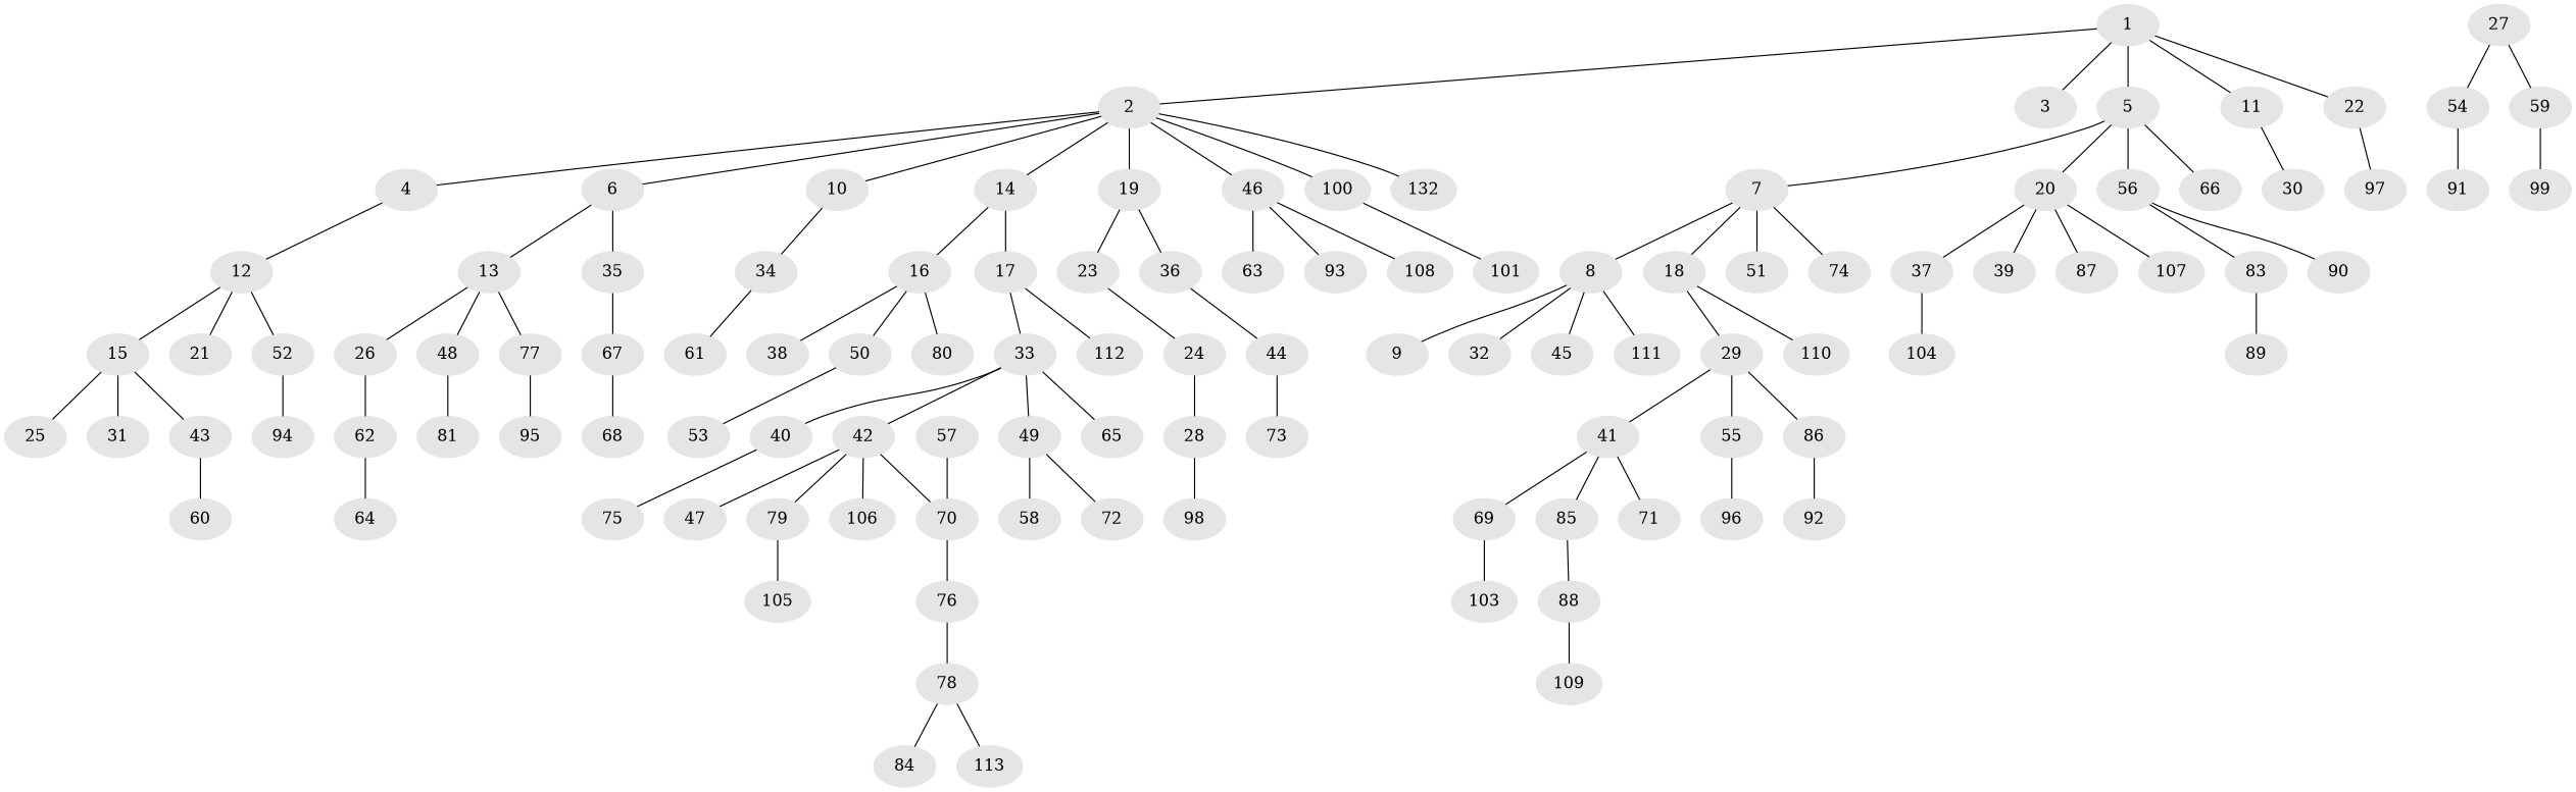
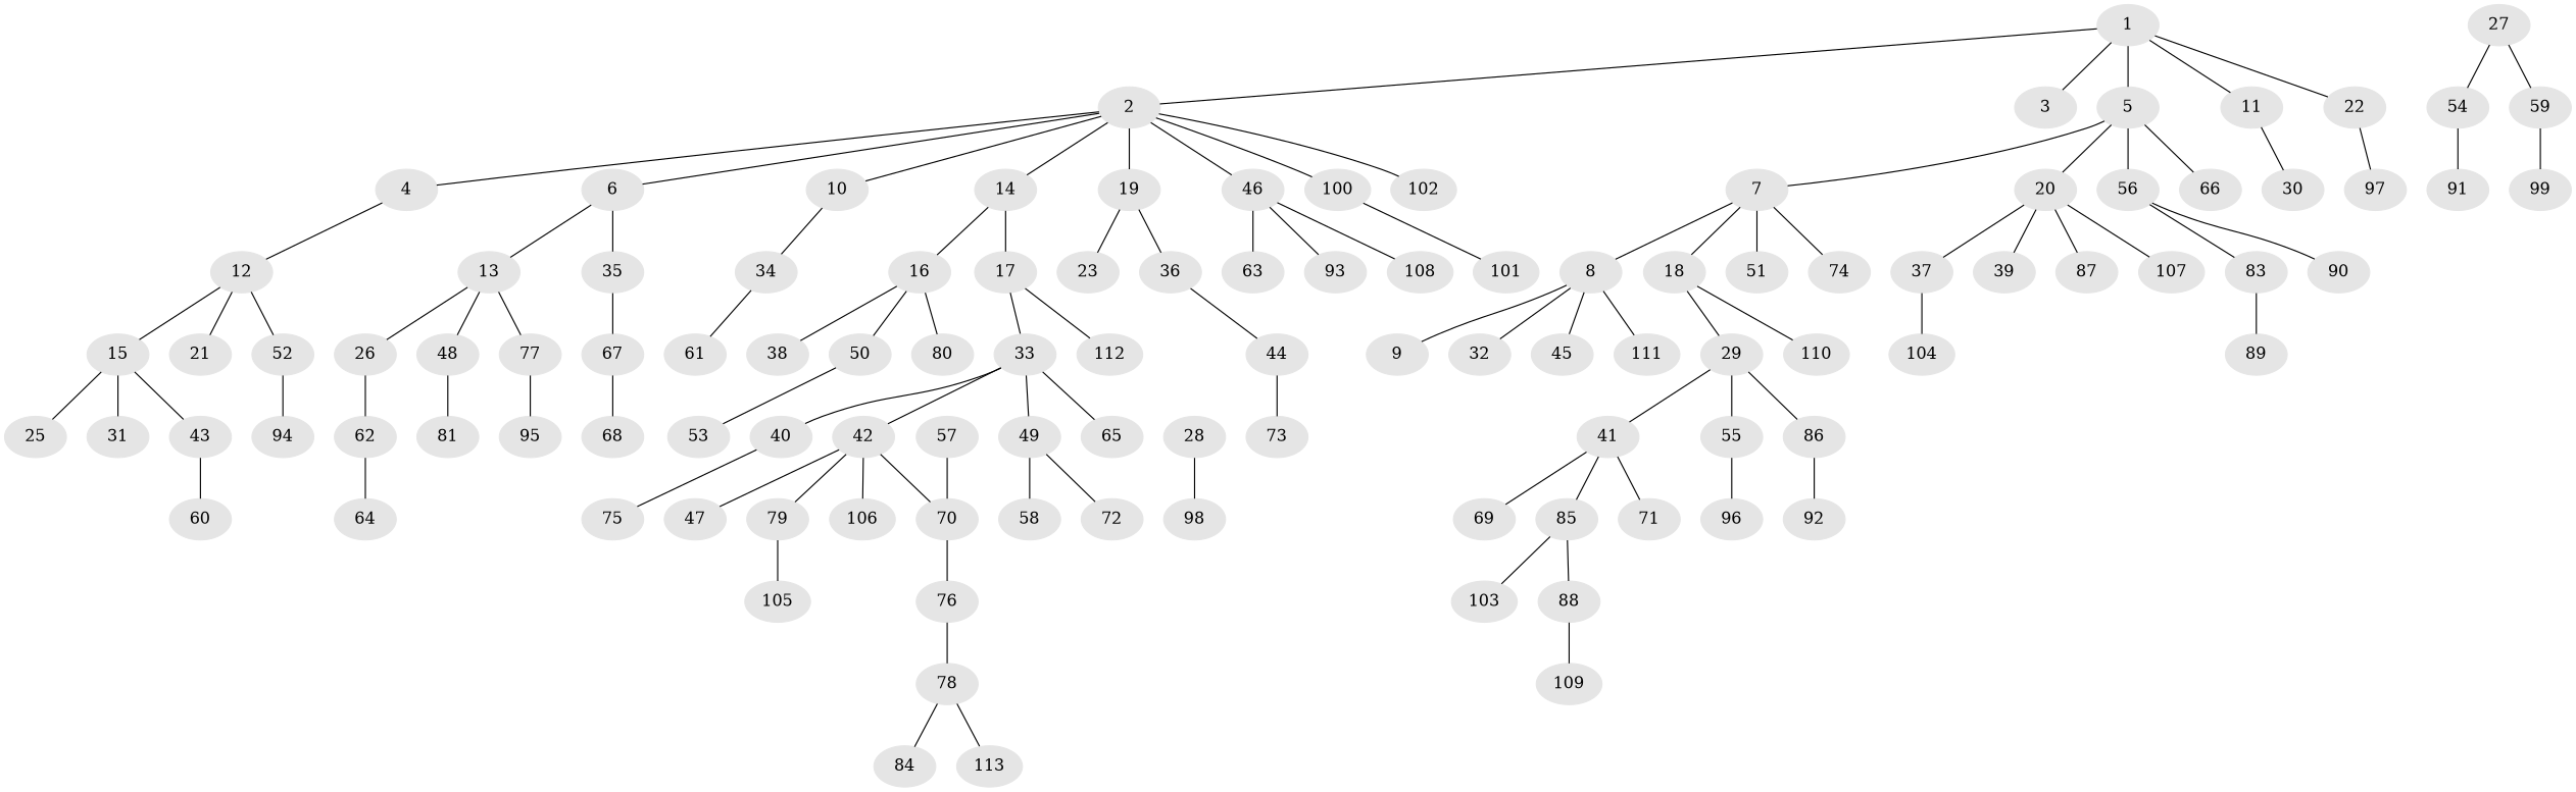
  graph {
    node [color=gray90 style=filled]
    1
    2
    3
    5
    11
    22
    4
    6
    10
    14
    19
    46
    100
-   102 [label=132]
+   102
    7
    20
    56
    66
    30
    97
    12
    13
    35
    34
    16
    17
    23
    36
    63
    93
    108
    101
    15
    21
    52
    8
    18
    51
    74
    37
    39
    87
    107
    83
    90
    26
    48
    77
    67
    9
    32
    45
    111
    29
    110
    27
    54
    59
    61
    25
    31
    43
    94
    62
    81
    95
    38
    50
    80
    33
    112
    60
    53
    40
    42
    49
    65
    41
    55
    86
-   24
    44
    104
    28
    98
    64
    91
    99
    69
    71
    85
    96
    92
    75
    47
    79
    106
    70
    58
    72
    68
    73
    103
    88
    57
    105
    89
    76
    78
    84
    113
    109
    1 -- 2
    1 -- 3
    1 -- 5
    1 -- 11
    1 -- 22
    2 -- 4
    2 -- 6
    2 -- 10
    2 -- 14
    2 -- 19
    2 -- 46
    2 -- 100
    2 -- 102
    5 -- 7
    5 -- 20
    5 -- 56
    5 -- 66
    11 -- 30
    22 -- 97
    4 -- 12
    6 -- 13
    6 -- 35
    10 -- 34
    14 -- 16
    14 -- 17
    19 -- 23
    19 -- 36
    46 -- 63
    46 -- 93
    46 -- 108
    100 -- 101
    7 -- 8
    7 -- 18
    7 -- 51
    7 -- 74
    20 -- 37
    20 -- 39
    20 -- 87
    20 -- 107
    56 -- 83
    56 -- 90
    12 -- 15
    12 -- 21
    12 -- 52
    13 -- 26
    13 -- 48
    13 -- 77
    35 -- 67
    34 -- 61
    16 -- 38
    16 -- 50
    16 -- 80
    17 -- 33
    17 -- 112
-   23 -- 24
    36 -- 44
    15 -- 25
    15 -- 31
    15 -- 43
    52 -- 94
    8 -- 9
    8 -- 32
    8 -- 45
    8 -- 111
    18 -- 29
    18 -- 110
    37 -- 104
    83 -- 89
    26 -- 62
    48 -- 81
    77 -- 95
    67 -- 68
    29 -- 41
    29 -- 55
    29 -- 86
    27 -- 54
    27 -- 59
    54 -- 91
    59 -- 99
    43 -- 60
    62 -- 64
    50 -- 53
    33 -- 40
    33 -- 42
    33 -- 49
    33 -- 65
    40 -- 75
    42 -- 47
    42 -- 79
    42 -- 106
    42 -- 70
    49 -- 58
    49 -- 72
    41 -- 69
    41 -- 71
    41 -- 85
    55 -- 96
    86 -- 92
-   24 -- 28
    44 -- 73
    28 -- 98
-   69 -- 103
+   85 -- 103
    85 -- 88
    79 -- 105
    70 -- 76
    88 -- 109
    57 -- 70
    76 -- 78
    78 -- 84
    78 -- 113
  }
